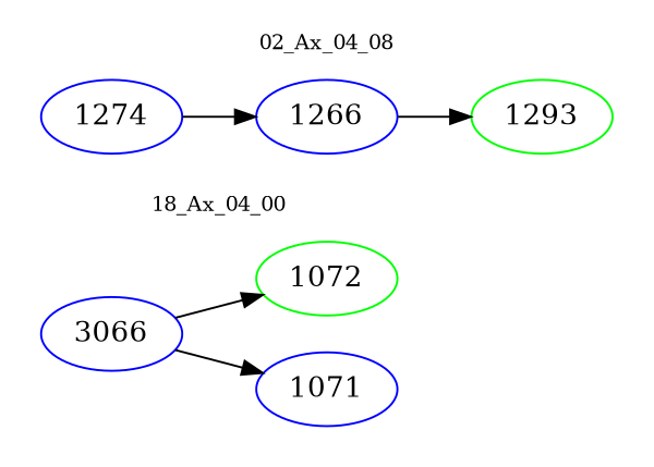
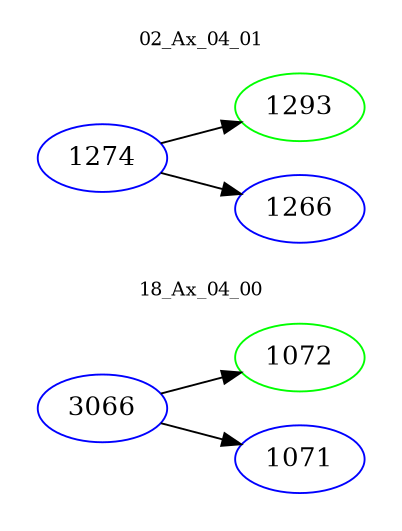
  digraph {
    rankdir=LR
    node [color=blue]
    edge [color=black]
    n1 [label=3066]
    n2 [label=1071]
    n3 [color=green label=1072]
    n4 [label=1266]
    n5 [label=1274]
    n6 [color=green label=1293]
    subgraph cluster_1 {
      color=white
      fontsize=10
      label="18_Ax_04_00"
      n1
      n2
      n3
    }
    subgraph cluster_2 {
      color=white
      fontsize=10
-     label="02_Ax_04_08"
+     label="02_Ax_04_01"
      n4
      n5
      n6
    }
    n1 -> n2
    n1 -> n3
-   n4 -> n6
+   n5 -> n6
    n5 -> n4
  }
